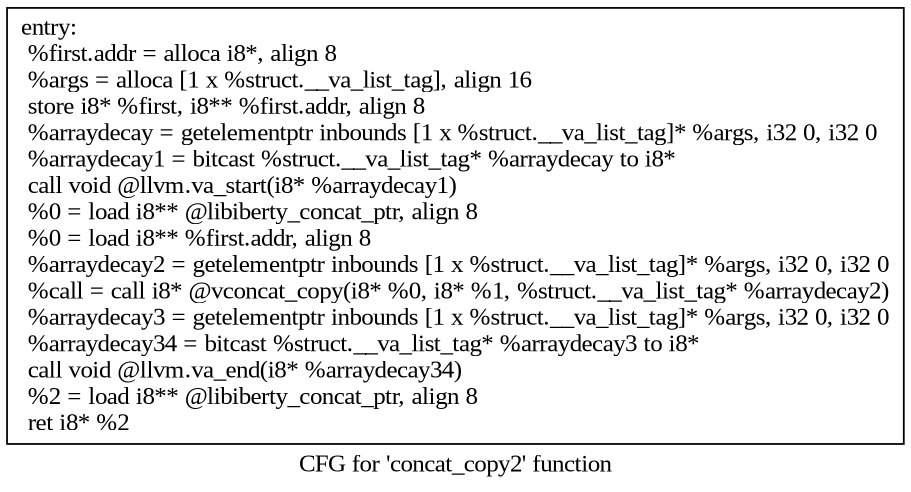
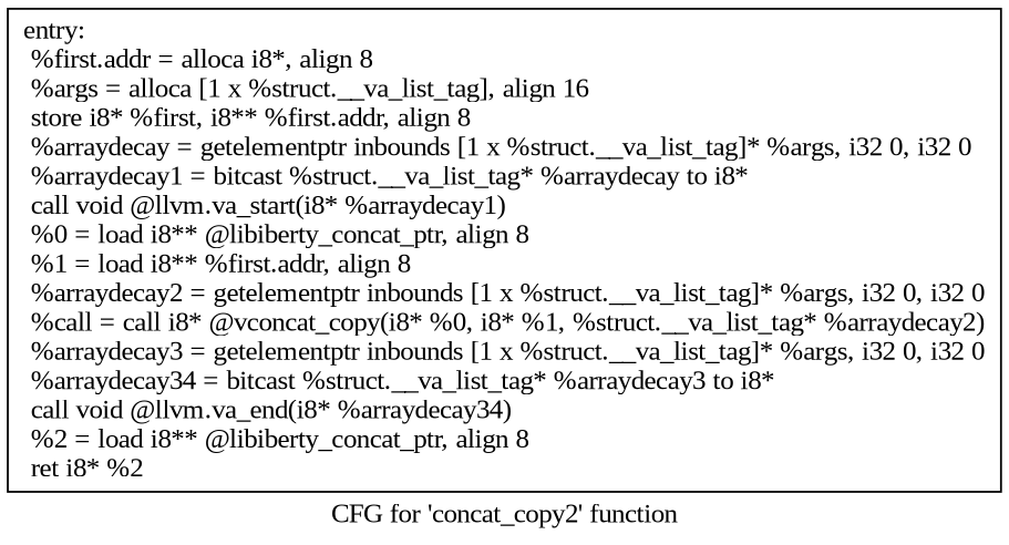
  digraph {
    label="CFG for 'concat_copy2' function"
    rankdir=LR
    fontname="Liberation Serif"
-   n1 [label="{entry:\l  %first.addr = alloca i8*, align 8\l  %args = alloca [1 x %struct.__va_list_tag], align 16\l  store i8* %first, i8** %first.addr, align 8\l  %arraydecay = getelementptr inbounds [1 x %struct.__va_list_tag]* %args, i32 0, i32 0\l  %arraydecay1 = bitcast %struct.__va_list_tag* %arraydecay to i8*\l  call void @llvm.va_start(i8* %arraydecay1)\l  %0 = load i8** @libiberty_concat_ptr, align 8\l  %0 = load i8** %first.addr, align 8\l  %arraydecay2 = getelementptr inbounds [1 x %struct.__va_list_tag]* %args, i32 0, i32 0\l  %call = call i8* @vconcat_copy(i8* %0, i8* %1, %struct.__va_list_tag* %arraydecay2)\l  %arraydecay3 = getelementptr inbounds [1 x %struct.__va_list_tag]* %args, i32 0, i32 0\l  %arraydecay34 = bitcast %struct.__va_list_tag* %arraydecay3 to i8*\l  call void @llvm.va_end(i8* %arraydecay34)\l  %2 = load i8** @libiberty_concat_ptr, align 8\l  ret i8* %2\l}" shape=record fontname="Liberation Serif"]
+   n1 [label="{entry:\l  %first.addr = alloca i8*, align 8\l  %args = alloca [1 x %struct.__va_list_tag], align 16\l  store i8* %first, i8** %first.addr, align 8\l  %arraydecay = getelementptr inbounds [1 x %struct.__va_list_tag]* %args, i32 0, i32 0\l  %arraydecay1 = bitcast %struct.__va_list_tag* %arraydecay to i8*\l  call void @llvm.va_start(i8* %arraydecay1)\l  %0 = load i8** @libiberty_concat_ptr, align 8\l  %1 = load i8** %first.addr, align 8\l  %arraydecay2 = getelementptr inbounds [1 x %struct.__va_list_tag]* %args, i32 0, i32 0\l  %call = call i8* @vconcat_copy(i8* %0, i8* %1, %struct.__va_list_tag* %arraydecay2)\l  %arraydecay3 = getelementptr inbounds [1 x %struct.__va_list_tag]* %args, i32 0, i32 0\l  %arraydecay34 = bitcast %struct.__va_list_tag* %arraydecay3 to i8*\l  call void @llvm.va_end(i8* %arraydecay34)\l  %2 = load i8** @libiberty_concat_ptr, align 8\l  ret i8* %2\l}" shape=record fontname="Liberation Serif"]
  }
